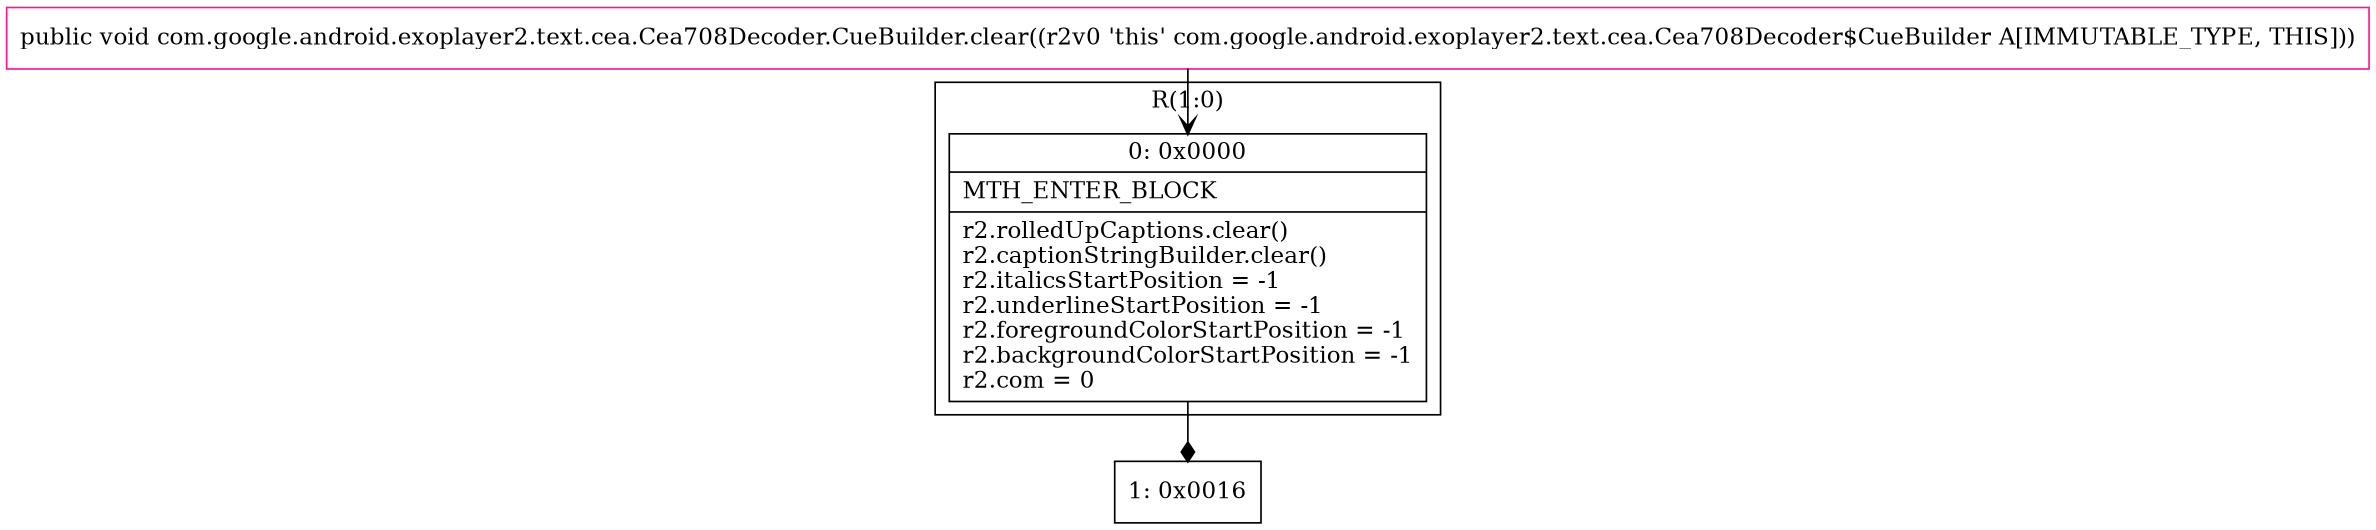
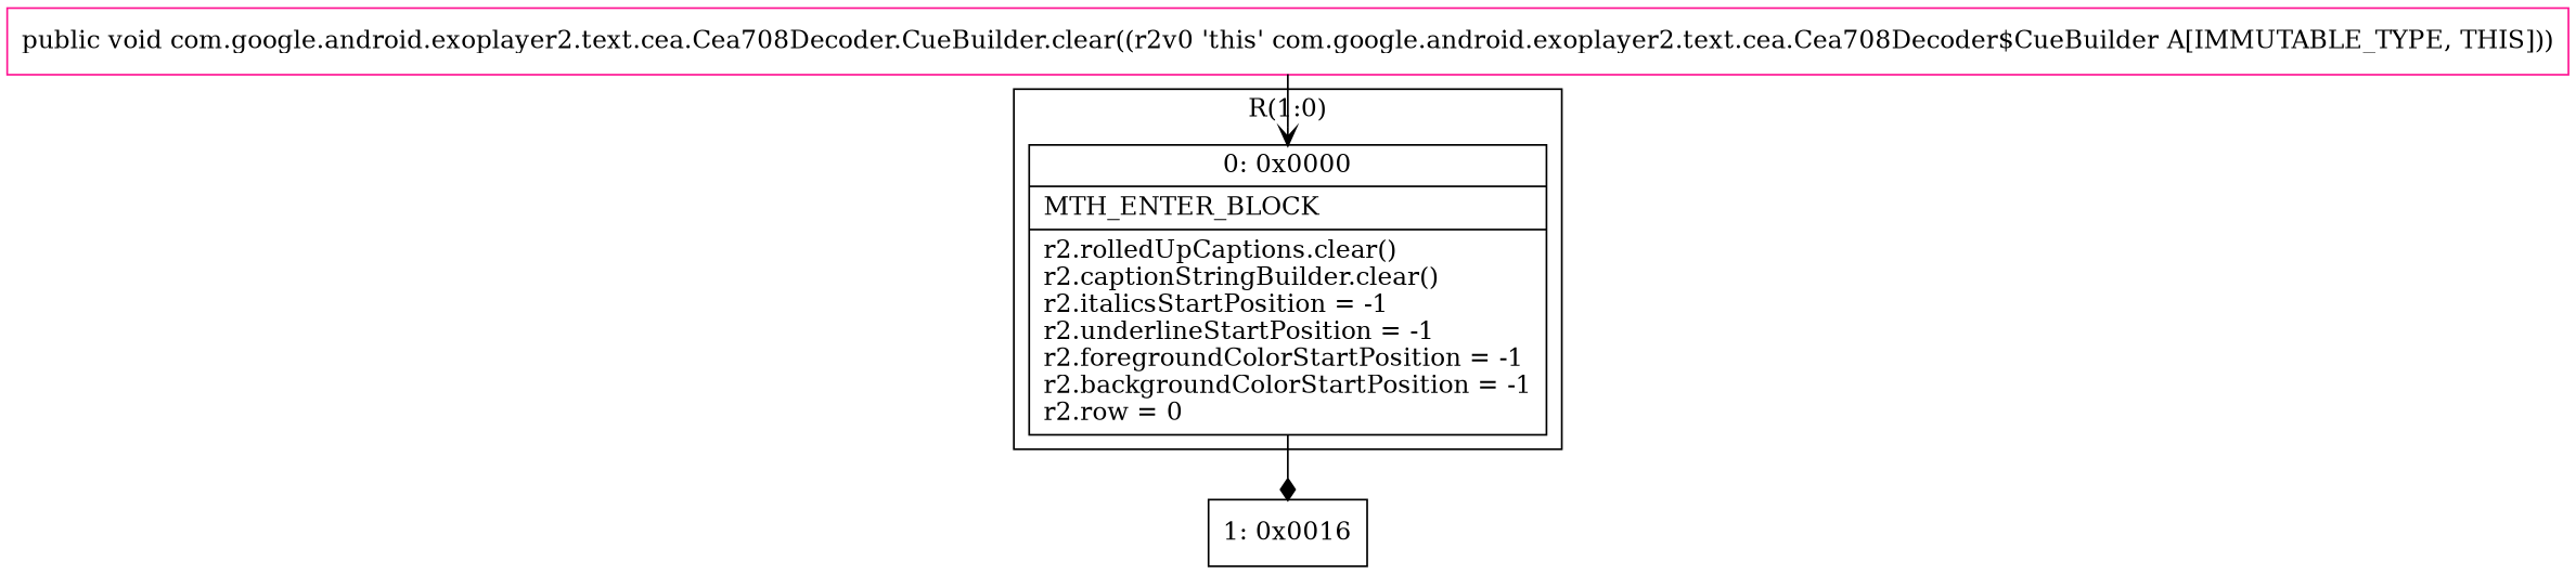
  digraph {
    node [color=black shape=record]
-   n1 [label="{0\:\ 0x0000|MTH_ENTER_BLOCK\l|r2.rolledUpCaptions.clear()\lr2.captionStringBuilder.clear()\lr2.italicsStartPosition = \-1\lr2.underlineStartPosition = \-1\lr2.foregroundColorStartPosition = \-1\lr2.backgroundColorStartPosition = \-1\lr2.com = 0\l}"]
+   n1 [label="{0\:\ 0x0000|MTH_ENTER_BLOCK\l|r2.rolledUpCaptions.clear()\lr2.captionStringBuilder.clear()\lr2.italicsStartPosition = \-1\lr2.underlineStartPosition = \-1\lr2.foregroundColorStartPosition = \-1\lr2.backgroundColorStartPosition = \-1\lr2.row = 0\l}"]
    n2 [label="{1\:\ 0x0016}"]
    n3 [label="{public void com.google.android.exoplayer2.text.cea.Cea708Decoder.CueBuilder.clear((r2v0 'this' com.google.android.exoplayer2.text.cea.Cea708Decoder$CueBuilder A[IMMUTABLE_TYPE, THIS])) }" color=deeppink]
    subgraph cluster_1 {
      label="R(1:0)"
      n1
    }
    n1 -> n2 [arrowhead=diamond]
    n3 -> n1 [arrowhead=vee]
  }
